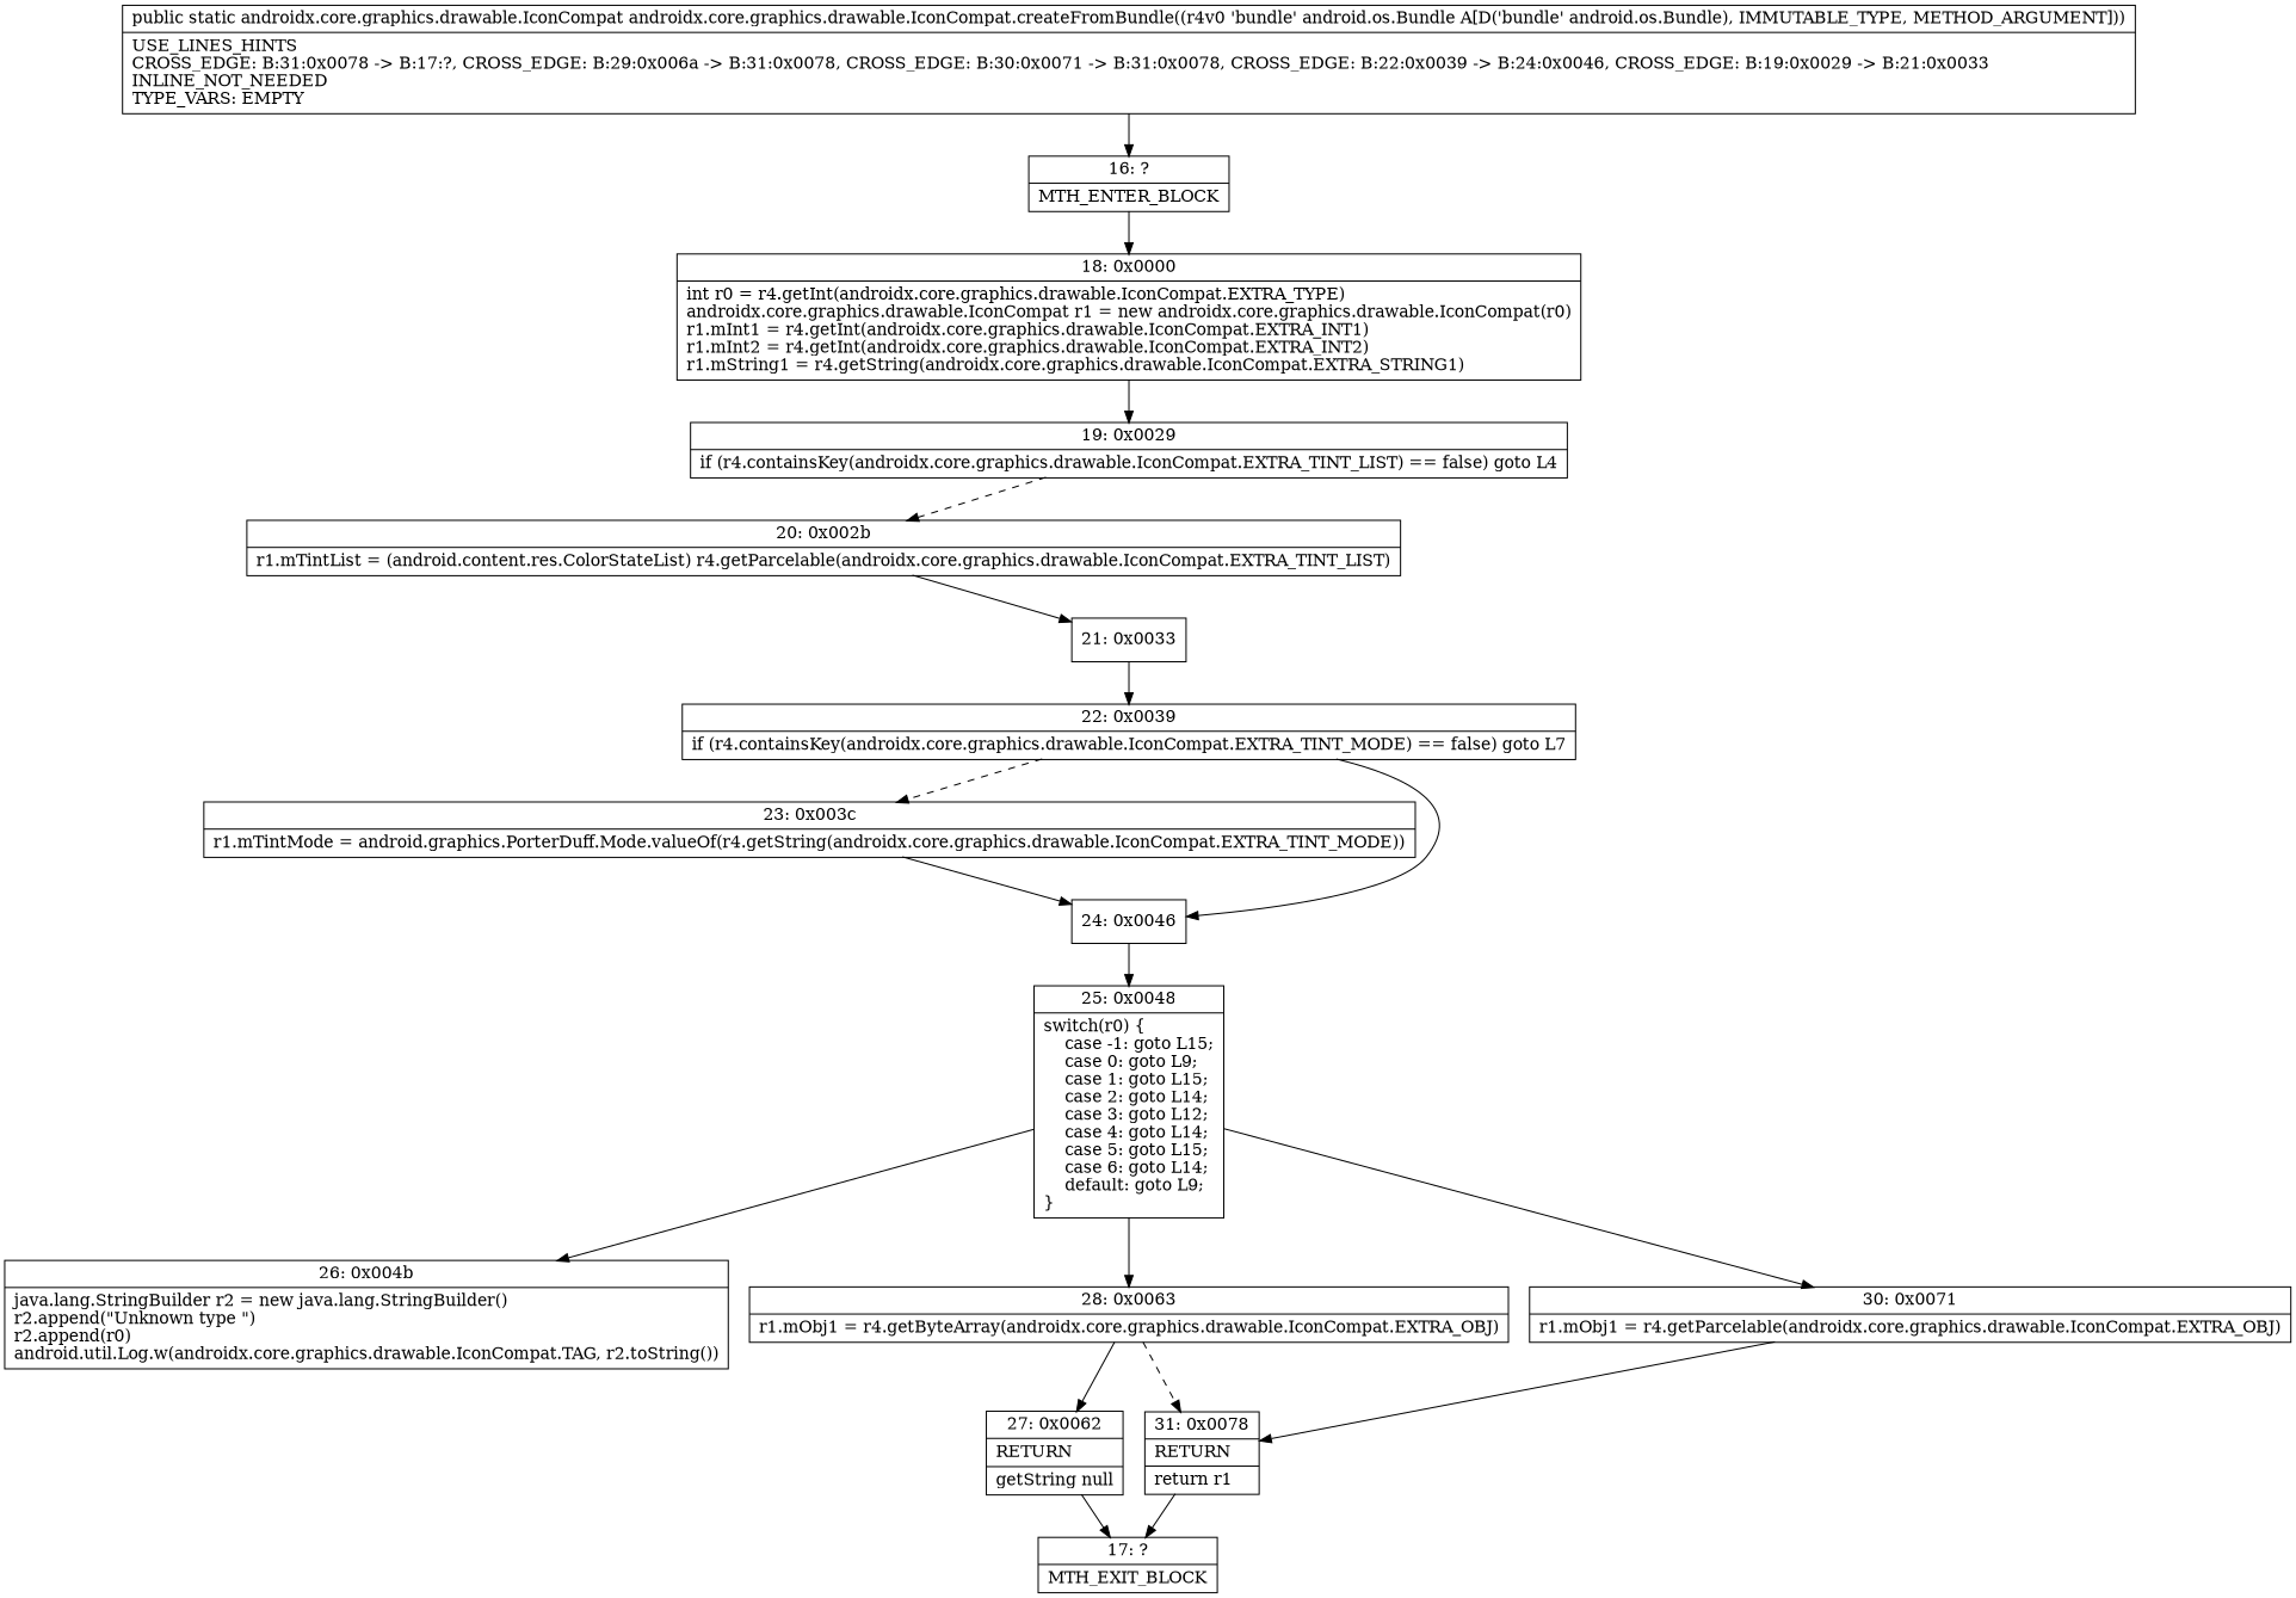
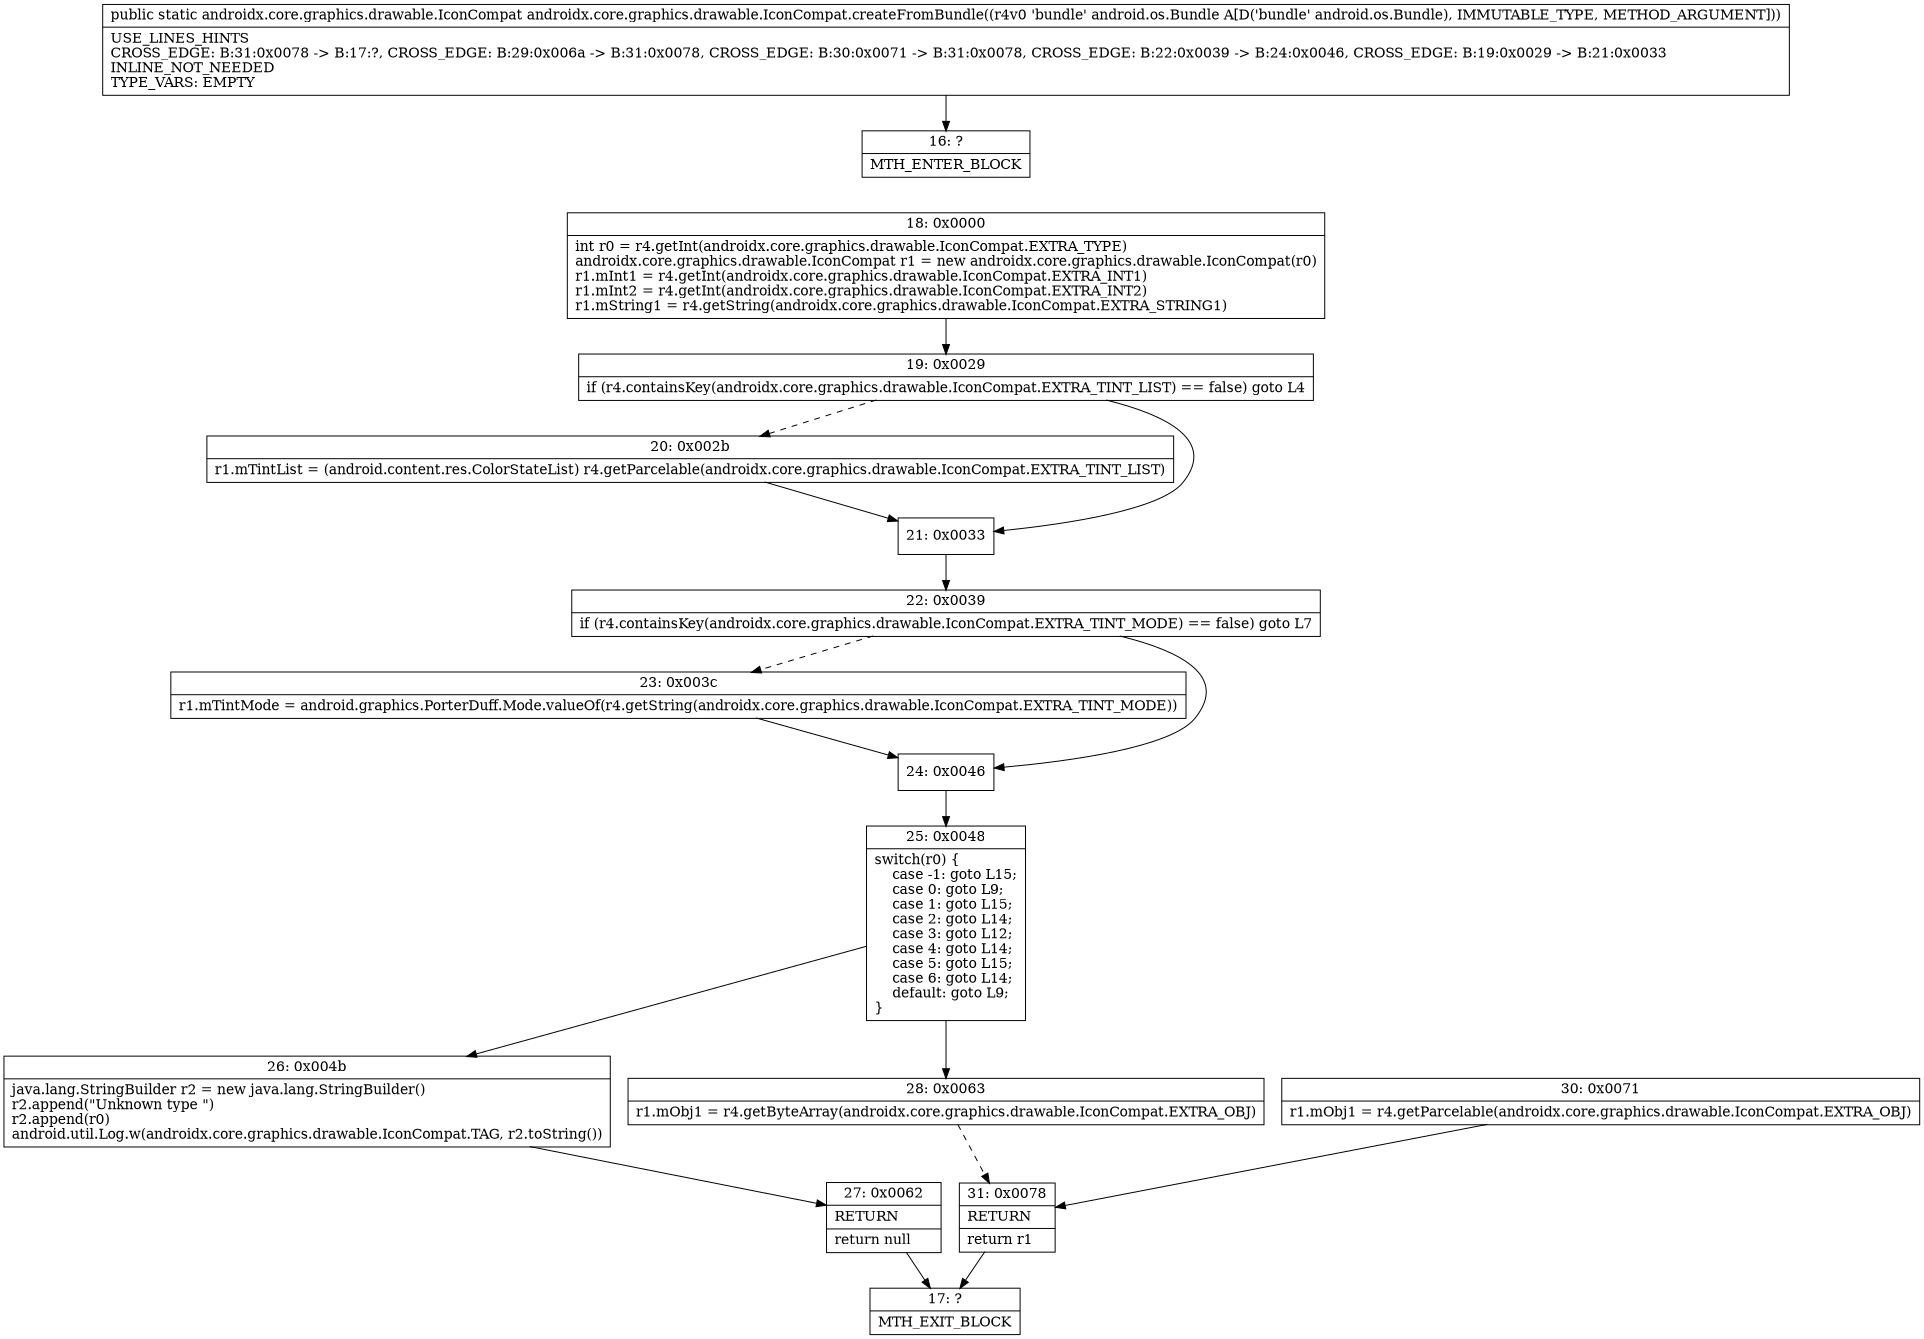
  digraph {
    node [shape=record]
    n1 [label="{16\:\ ?|MTH_ENTER_BLOCK\l}"]
    n2 [label="{18\:\ 0x0000|int r0 = r4.getInt(androidx.core.graphics.drawable.IconCompat.EXTRA_TYPE)\landroidx.core.graphics.drawable.IconCompat r1 = new androidx.core.graphics.drawable.IconCompat(r0)\lr1.mInt1 = r4.getInt(androidx.core.graphics.drawable.IconCompat.EXTRA_INT1)\lr1.mInt2 = r4.getInt(androidx.core.graphics.drawable.IconCompat.EXTRA_INT2)\lr1.mString1 = r4.getString(androidx.core.graphics.drawable.IconCompat.EXTRA_STRING1)\l}"]
    n3 [label="{19\:\ 0x0029|if (r4.containsKey(androidx.core.graphics.drawable.IconCompat.EXTRA_TINT_LIST) == false) goto L4\l}"]
    n4 [label="{20\:\ 0x002b|r1.mTintList = (android.content.res.ColorStateList) r4.getParcelable(androidx.core.graphics.drawable.IconCompat.EXTRA_TINT_LIST)\l}"]
    n5 [label="{21\:\ 0x0033}"]
    n6 [label="{22\:\ 0x0039|if (r4.containsKey(androidx.core.graphics.drawable.IconCompat.EXTRA_TINT_MODE) == false) goto L7\l}"]
    n7 [label="{23\:\ 0x003c|r1.mTintMode = android.graphics.PorterDuff.Mode.valueOf(r4.getString(androidx.core.graphics.drawable.IconCompat.EXTRA_TINT_MODE))\l}"]
    n8 [label="{24\:\ 0x0046}"]
    n9 [label="{25\:\ 0x0048|switch(r0) \{\l    case \-1: goto L15;\l    case 0: goto L9;\l    case 1: goto L15;\l    case 2: goto L14;\l    case 3: goto L12;\l    case 4: goto L14;\l    case 5: goto L15;\l    case 6: goto L14;\l    default: goto L9;\l\}\l}"]
    n10 [label="{26\:\ 0x004b|java.lang.StringBuilder r2 = new java.lang.StringBuilder()\lr2.append(\"Unknown type \")\lr2.append(r0)\landroid.util.Log.w(androidx.core.graphics.drawable.IconCompat.TAG, r2.toString())\l}"]
    n11 [label="{28\:\ 0x0063|r1.mObj1 = r4.getByteArray(androidx.core.graphics.drawable.IconCompat.EXTRA_OBJ)\l}"]
    n12 [label="{30\:\ 0x0071|r1.mObj1 = r4.getParcelable(androidx.core.graphics.drawable.IconCompat.EXTRA_OBJ)\l}"]
-   n13 [label="{27\:\ 0x0062|RETURN\l|getString null\l}"]
+   n13 [label="{27\:\ 0x0062|RETURN\l|return null\l}"]
    n14 [label="{31\:\ 0x0078|RETURN\l|return r1\l}"]
    n15 [label="{17\:\ ?|MTH_EXIT_BLOCK\l}"]
    n16 [label="{public static androidx.core.graphics.drawable.IconCompat androidx.core.graphics.drawable.IconCompat.createFromBundle((r4v0 'bundle' android.os.Bundle A[D('bundle' android.os.Bundle), IMMUTABLE_TYPE, METHOD_ARGUMENT]))  | USE_LINES_HINTS\lCROSS_EDGE: B:31:0x0078 \-\> B:17:?, CROSS_EDGE: B:29:0x006a \-\> B:31:0x0078, CROSS_EDGE: B:30:0x0071 \-\> B:31:0x0078, CROSS_EDGE: B:22:0x0039 \-\> B:24:0x0046, CROSS_EDGE: B:19:0x0029 \-\> B:21:0x0033\lINLINE_NOT_NEEDED\lTYPE_VARS: EMPTY\l}"]
-   n1 -> n2
    n2 -> n3
    n3 -> n4 [style=dashed]
+   n3 -> n5
    n4 -> n5
    n5 -> n6
    n6 -> n7 [style=dashed]
    n6 -> n8
    n7 -> n8
    n8 -> n9
    n9 -> n10
    n9 -> n11
-   n9 -> n12
-   n11 -> n13
+   n10 -> n13
    n11 -> n14 [style=dashed]
    n12 -> n14
    n13 -> n15
    n14 -> n15
    n16 -> n1
  }
